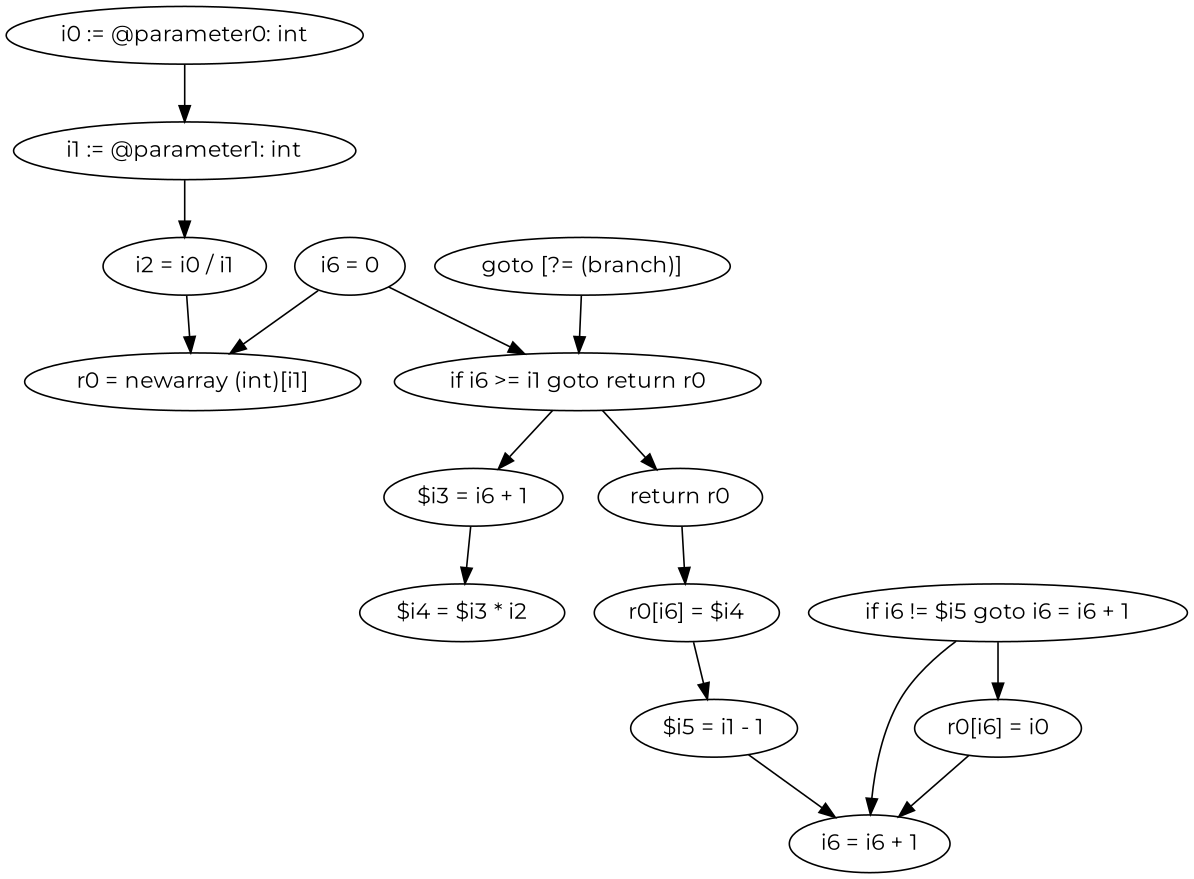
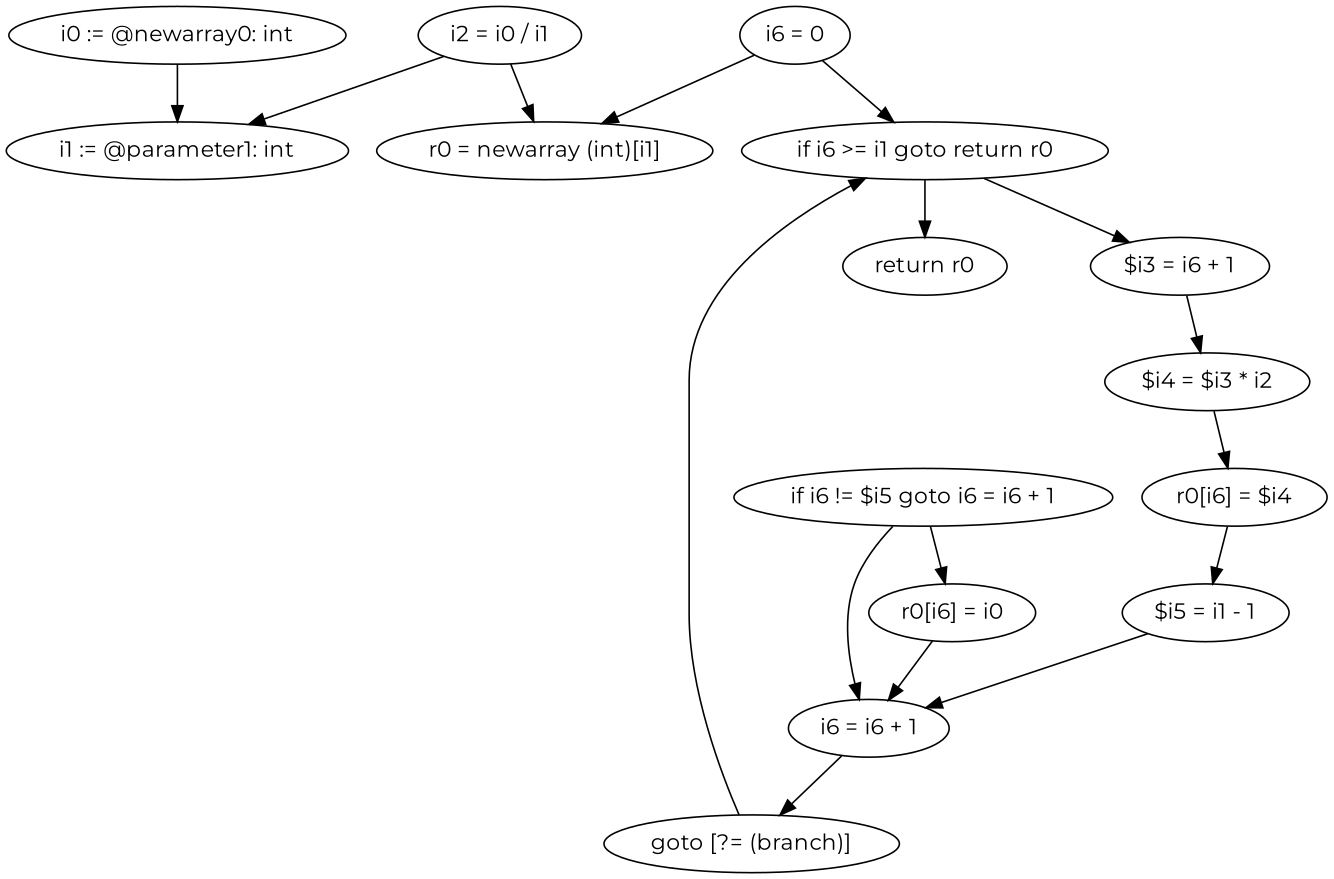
  digraph {
    fontname=Montserrat
    node [fontname=Montserrat]
    edge [fontname=Montserrat]
-   "i0 := @parameter0: int"
+   "i0 := @parameter0: int" [label="i0 := @newarray0: int"]
    "i1 := @parameter1: int"
    "i2 = i0 / i1"
    "r0 = newarray (int)[i1]"
    "i6 = 0"
    "if i6 >= i1 goto return r0"
    "$i3 = i6 + 1"
    "return r0"
    "$i4 = $i3 * i2"
    "r0[i6] = $i4"
    "$i5 = i1 - 1"
    "i6 = i6 + 1"
    "if i6 != $i5 goto i6 = i6 + 1"
    "r0[i6] = i0"
    "goto [?= (branch)]"
    "i0 := @parameter0: int" -> "i1 := @parameter1: int"
-   "i1 := @parameter1: int" -> "i2 = i0 / i1"
+   "i2 = i0 / i1" -> "i1 := @parameter1: int"
    "i2 = i0 / i1" -> "r0 = newarray (int)[i1]"
    "i6 = 0" -> "r0 = newarray (int)[i1]"
    "i6 = 0" -> "if i6 >= i1 goto return r0"
    "if i6 >= i1 goto return r0" -> "$i3 = i6 + 1"
    "if i6 >= i1 goto return r0" -> "return r0"
    "$i3 = i6 + 1" -> "$i4 = $i3 * i2"
-   "return r0" -> "r0[i6] = $i4"
+   "$i4 = $i3 * i2" -> "r0[i6] = $i4"
    "r0[i6] = $i4" -> "$i5 = i1 - 1"
    "$i5 = i1 - 1" -> "i6 = i6 + 1"
+   "i6 = i6 + 1" -> "goto [?= (branch)]"
    "if i6 != $i5 goto i6 = i6 + 1" -> "i6 = i6 + 1"
    "if i6 != $i5 goto i6 = i6 + 1" -> "r0[i6] = i0"
    "r0[i6] = i0" -> "i6 = i6 + 1"
    "goto [?= (branch)]" -> "if i6 >= i1 goto return r0"
  }
